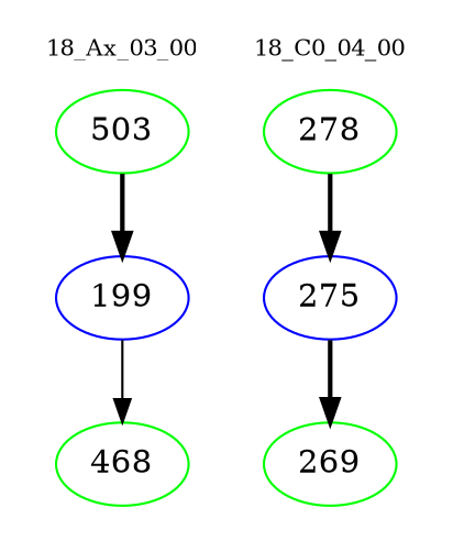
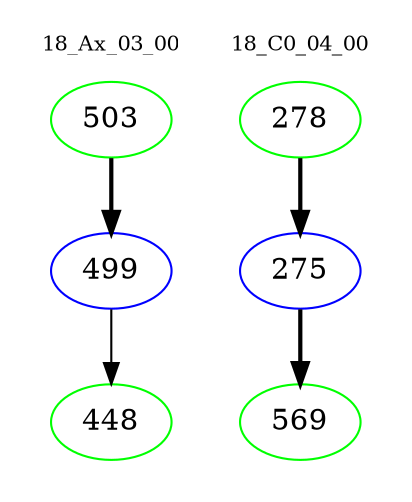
  digraph {
    node [color=green]
    edge [color=black style=bold]
    n1 [label=503]
-   n2 [color=blue label=199]
-   n3 [label=468]
+   n2 [color=blue label=499]
+   n3 [label=448]
    n4 [label=278]
    n5 [color=blue label=275]
-   n6 [label=269]
+   n6 [label=569]
    subgraph cluster_1 {
      color=white
      fontsize=10
      label="18_Ax_03_00"
      n1
      n2
      n3
    }
    subgraph cluster_2 {
      color=white
      fontsize=10
      label="18_C0_04_00"
      n4
      n5
      n6
    }
    n1 -> n2
    n2 -> n3 [style=solid]
    n4 -> n5
    n5 -> n6
  }
